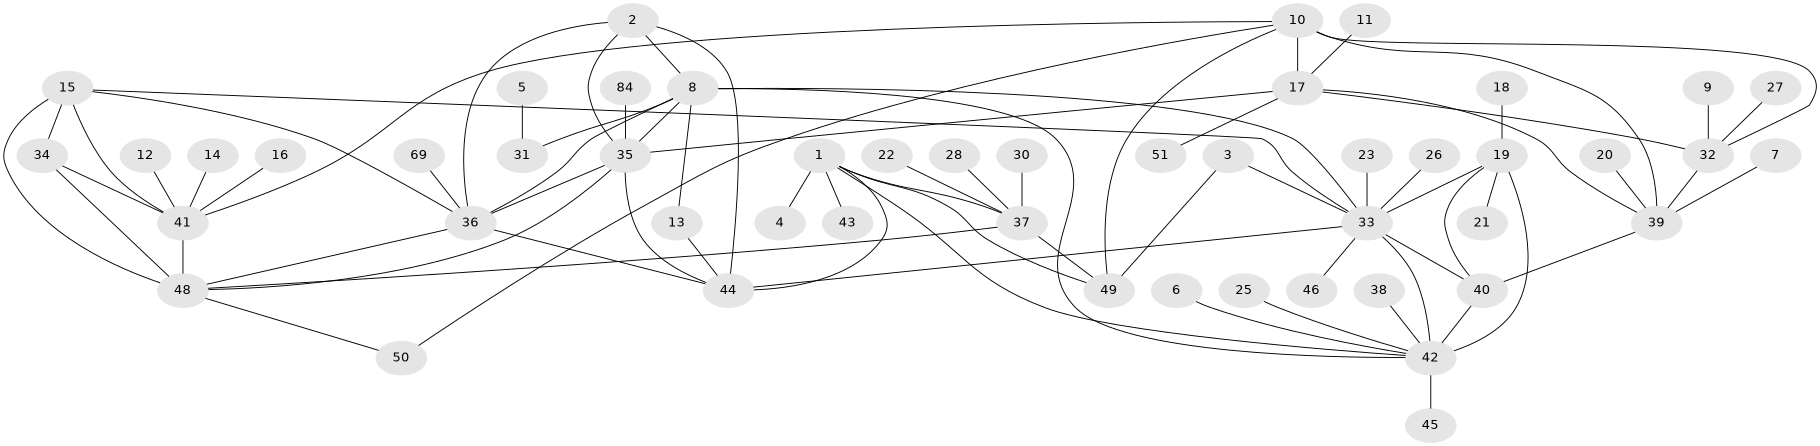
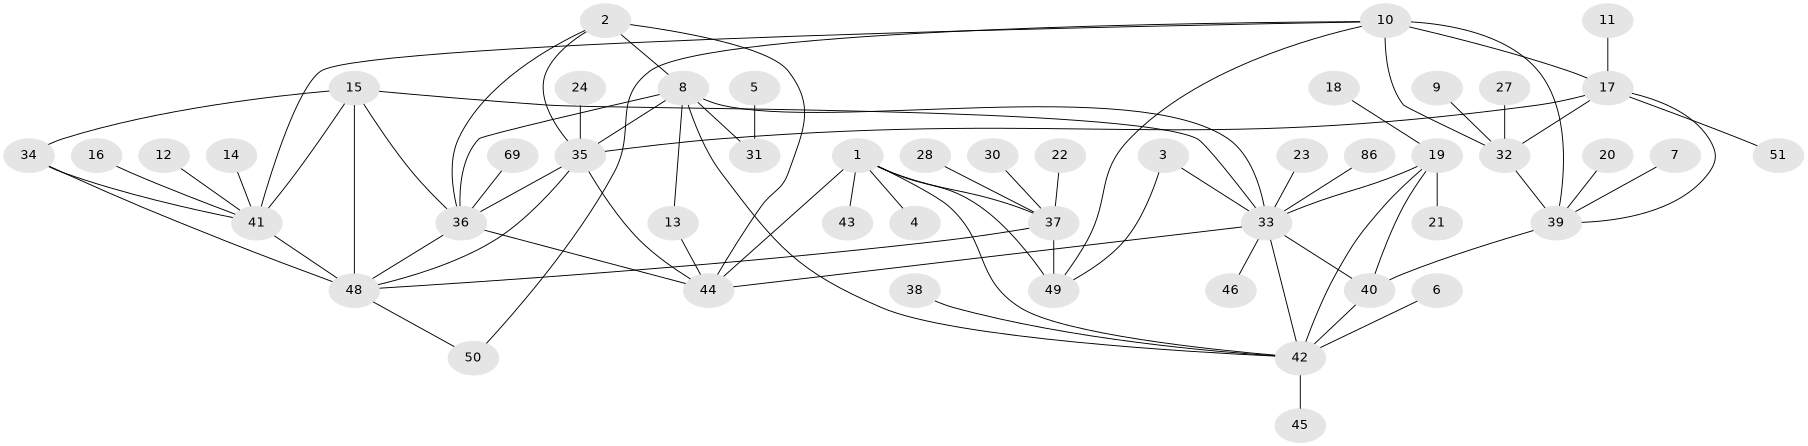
  graph {
    fontname="DejaVu Sans"
    node [color=gray90 fontname="DejaVu Sans" style=filled]
    edge [fontname="DejaVu Sans" weight=1.0]
    1
    4
    37
    42
    43
    44
    49
    48
    45
    2
    8
    35
    36
    33
    31
    13
    3
    40
    46
    5
    6
    7
    39
    9
    32
    10
    17
    41
    50
    51
    11
    12
    14
    15
    34
    16
    18
    19
    21
    20
    22
    23
-   24 [label=84]
-   25
-   26
+   24
+   26 [label=86]
    27
    28
    n48 [label=69]
    30
    38
    1 -- 4
    1 -- 37 [weight=3.0]
    1 -- 42
    1 -- 43
    1 -- 44 [weight=2.0]
    1 -- 49 [weight=3.0]
    37 -- 49
    37 -- 48
    42 -- 45
    48 -- 50
    2 -- 44
    2 -- 8
    2 -- 35
    2 -- 36
    8 -- 42
    8 -- 35
    8 -- 36
    8 -- 33
    8 -- 31
    8 -- 13
    35 -- 44
    35 -- 48
    35 -- 36
    36 -- 44
    36 -- 48
    33 -- 42 [weight=2.0]
    33 -- 44
    33 -- 40
    33 -- 46
    13 -- 44
    3 -- 49
    3 -- 33
    40 -- 42 [weight=2.0]
    5 -- 31
    6 -- 42
    7 -- 39
    39 -- 40
    9 -- 32
    32 -- 39
    10 -- 49 [weight=2.0]
    10 -- 39 [weight=2.0]
    10 -- 32 [weight=2.0]
    10 -- 17 [weight=2.0]
    10 -- 41
    10 -- 50
    17 -- 35
    17 -- 39
    17 -- 32
    17 -- 51
    41 -- 48 [weight=2.0]
    11 -- 17
    12 -- 41
    14 -- 41
    15 -- 48 [weight=2.0]
    15 -- 36
    15 -- 33
    15 -- 41
    15 -- 34
    34 -- 48 [weight=2.0]
    34 -- 41
    16 -- 41
    18 -- 19
    19 -- 42 [weight=2.0]
    19 -- 33
    19 -- 40
    19 -- 21
    20 -- 39
    22 -- 37
    23 -- 33
    24 -- 35
-   25 -- 42
    26 -- 33
    27 -- 32
    28 -- 37
    n48 -- 36
    30 -- 37
    38 -- 42
  }
